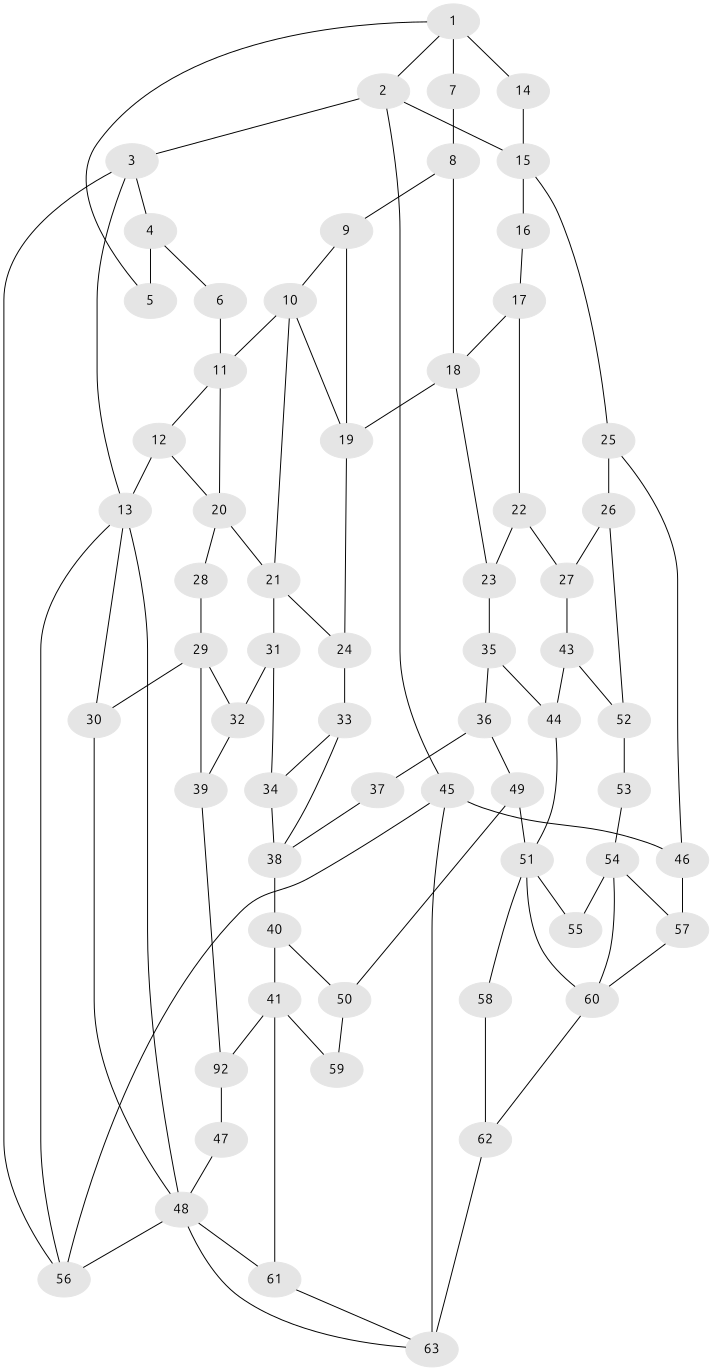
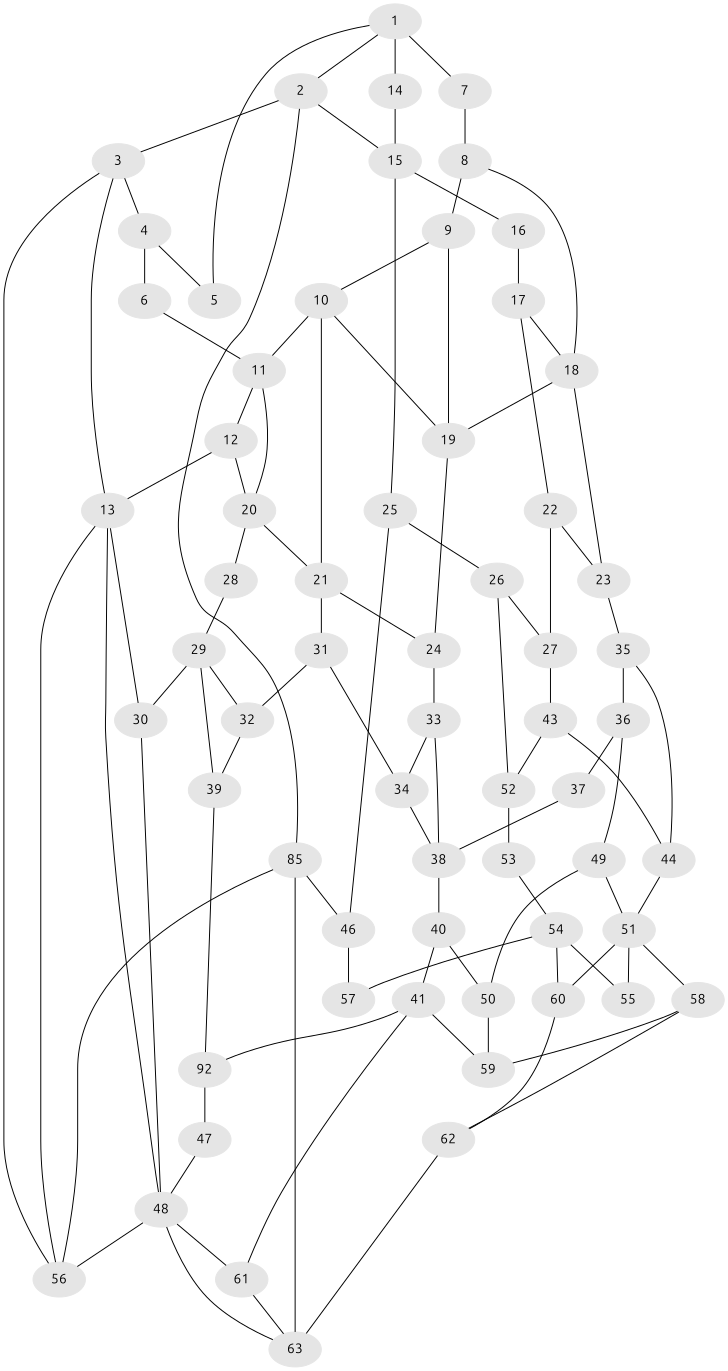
  graph {
    fontname=Ubuntu
    node [color=gray90 fontname=Ubuntu style=filled]
    edge [fontname=Ubuntu weight=1.0]
    1
    2
    5
    7
    14
    3
    15
-   45
+   45 [label=85]
    8
    4
    13
    56
    16
    25
    46
    63
    6
    30
    48
    11
    12
    20
    9
    18
    10
    19
    23
    21
    24
    31
    28
    61
    17
    26
    22
    27
    35
    33
    29
    32
    34
    43
    36
    44
    38
    52
    57
    53
    39
    n50 [label=92]
    47
    40
    37
    49
    51
    50
    41
    59
    55
    58
    60
    62
    54
    1 -- 2
    1 -- 5
    1 -- 7 [weight=2.0]
    1 -- 14
    2 -- 3
    2 -- 15
    2 -- 45
    7 -- 8 [weight=2.0]
    14 -- 15 [weight=2.0]
    3 -- 4
    3 -- 13
    3 -- 56
    15 -- 16 [weight=2.0]
    15 -- 25
    45 -- 56
    45 -- 46
    45 -- 63
    8 -- 9
    8 -- 18 [weight=2.0]
    4 -- 5
    4 -- 6
    13 -- 56
    13 -- 30
    13 -- 48
    16 -- 17
    25 -- 46
    25 -- 26
    46 -- 57
    6 -- 11 [weight=2.0]
    30 -- 48
    48 -- 56
    48 -- 63
    48 -- 61
    11 -- 12
    11 -- 20
    12 -- 13 [weight=2.0]
    12 -- 20
    20 -- 21
    20 -- 28
    9 -- 10
    9 -- 19
    18 -- 19 [weight=2.0]
    18 -- 23
    10 -- 11 [weight=2.0]
    10 -- 19
    10 -- 21 [weight=2.0]
    19 -- 24
    23 -- 35
    21 -- 24
    21 -- 31
    24 -- 33
    31 -- 32
    31 -- 34
    28 -- 29 [weight=2.0]
    61 -- 63
    17 -- 18
    17 -- 22
    26 -- 27
    26 -- 52
    22 -- 23
    22 -- 27
    27 -- 43
    35 -- 36
    35 -- 44
    33 -- 34
    33 -- 38
    29 -- 30 [weight=2.0]
    29 -- 32
    29 -- 39
    32 -- 39
    34 -- 38
    43 -- 44
    43 -- 52
    36 -- 37
    36 -- 49
    44 -- 51 [weight=2.0]
    38 -- 40 [weight=2.0]
    52 -- 53 [weight=4.0]
-   57 -- 60
    53 -- 54 [weight=2.0]
    39 -- n50
    n50 -- 47
    47 -- 48
    40 -- 50
    40 -- 41 [weight=2.0]
    37 -- 38 [weight=2.0]
    49 -- 51
    49 -- 50
    51 -- 55
    51 -- 58
    51 -- 60
    50 -- 59
    41 -- 61
    41 -- n50
    41 -- 59
+   58 -- 59
    58 -- 62
    60 -- 62
    62 -- 63 [weight=2.0]
    54 -- 57
    54 -- 55 [weight=2.0]
    54 -- 60
  }
